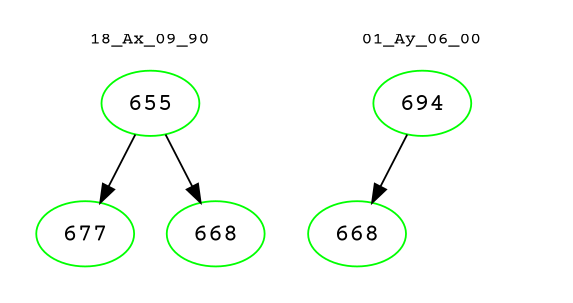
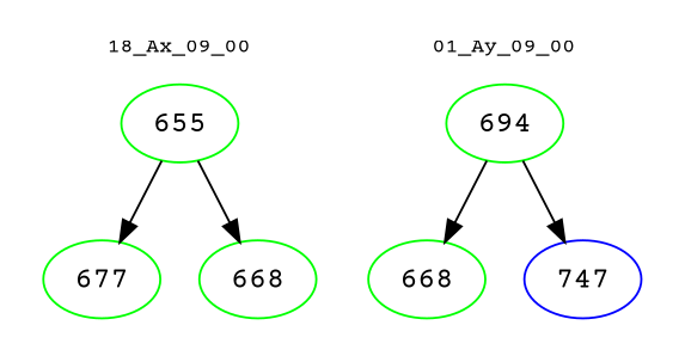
  digraph {
    fontname="Courier Prime"
    node [color=green fontname="Courier Prime"]
    edge [color=black fontname="Courier Prime"]
    n1 [label=655]
    n2 [label=677]
    n3 [label=668]
    n4 [label=694]
    n5 [label=668]
+   n6 [color=blue label=747]
    subgraph cluster_1 {
      color=white
      fontsize=10
-     label="18_Ax_09_90"
+     label="18_Ax_09_00"
      n1
      n2
      n3
    }
    subgraph cluster_2 {
      color=white
      fontsize=10
-     label="01_Ay_06_00"
+     label="01_Ay_09_00"
      n4
      n5
+     n6
    }
    n1 -> n2
    n1 -> n3
    n4 -> n5
+   n4 -> n6
  }
